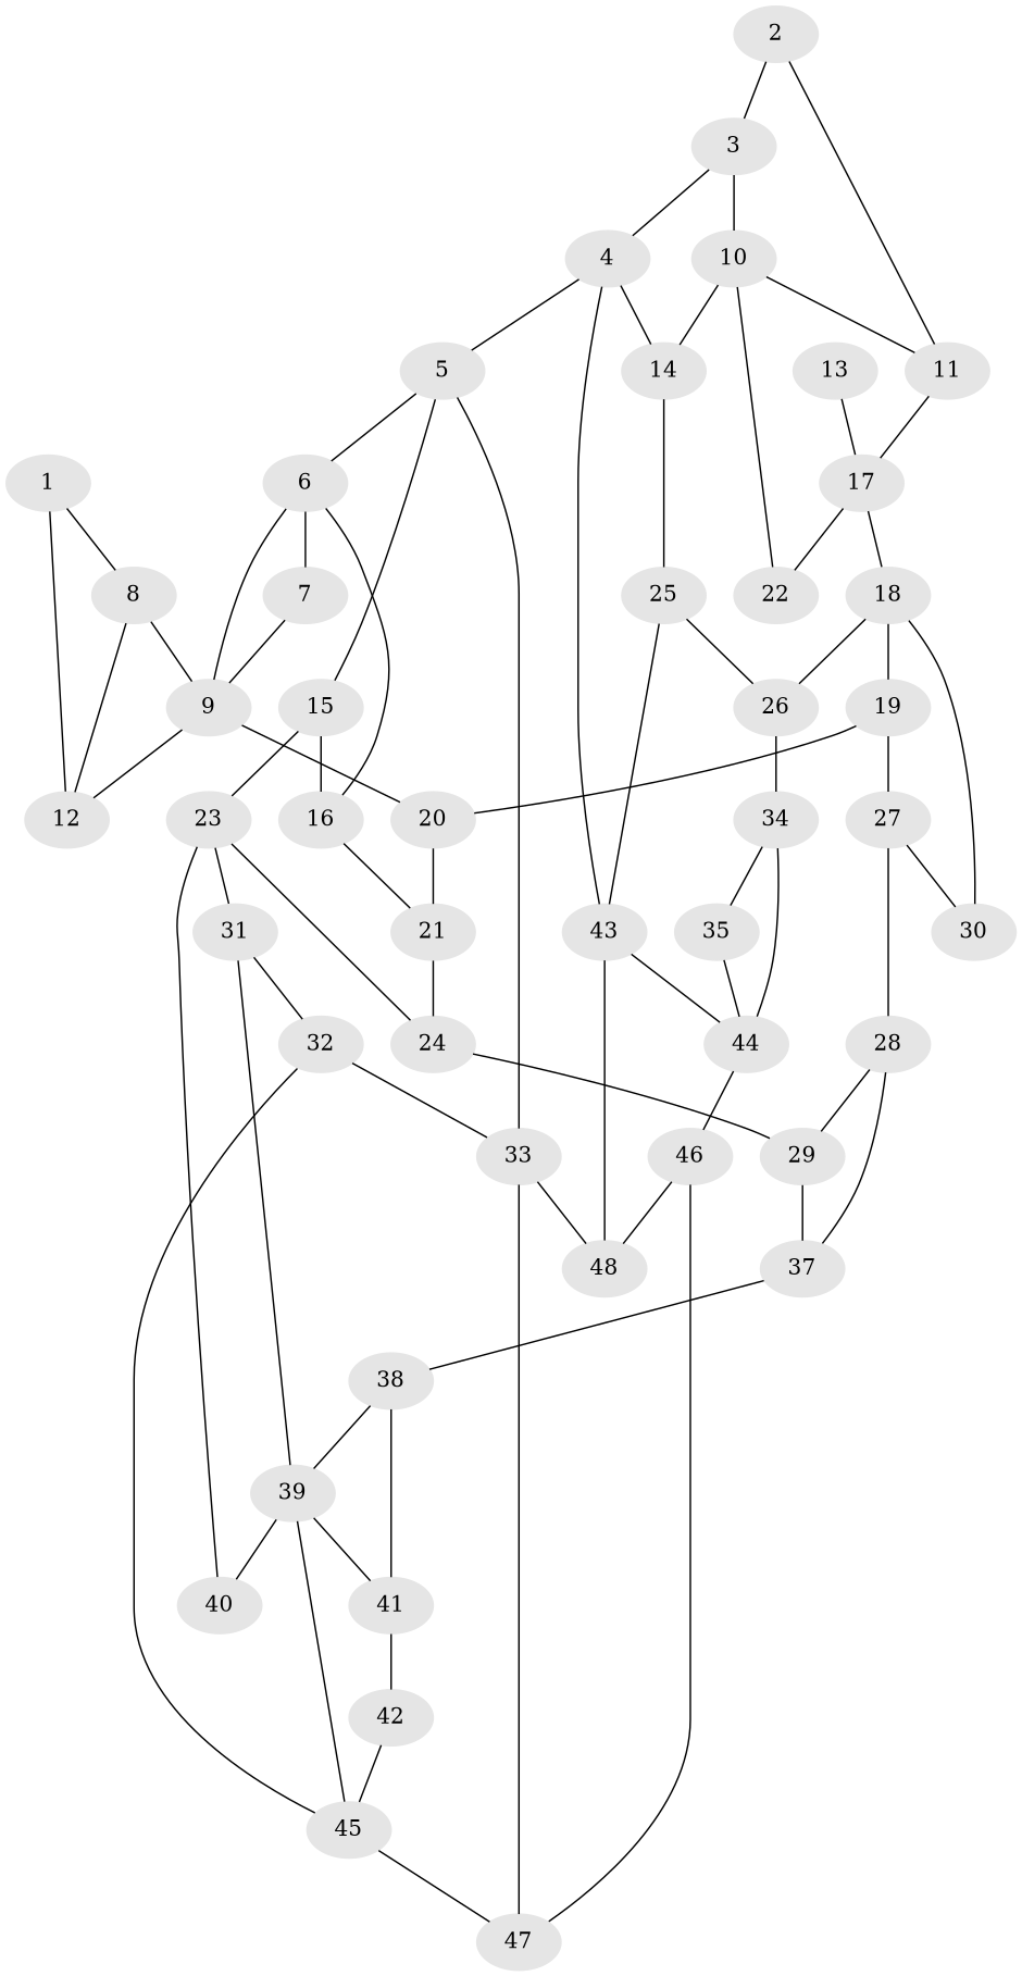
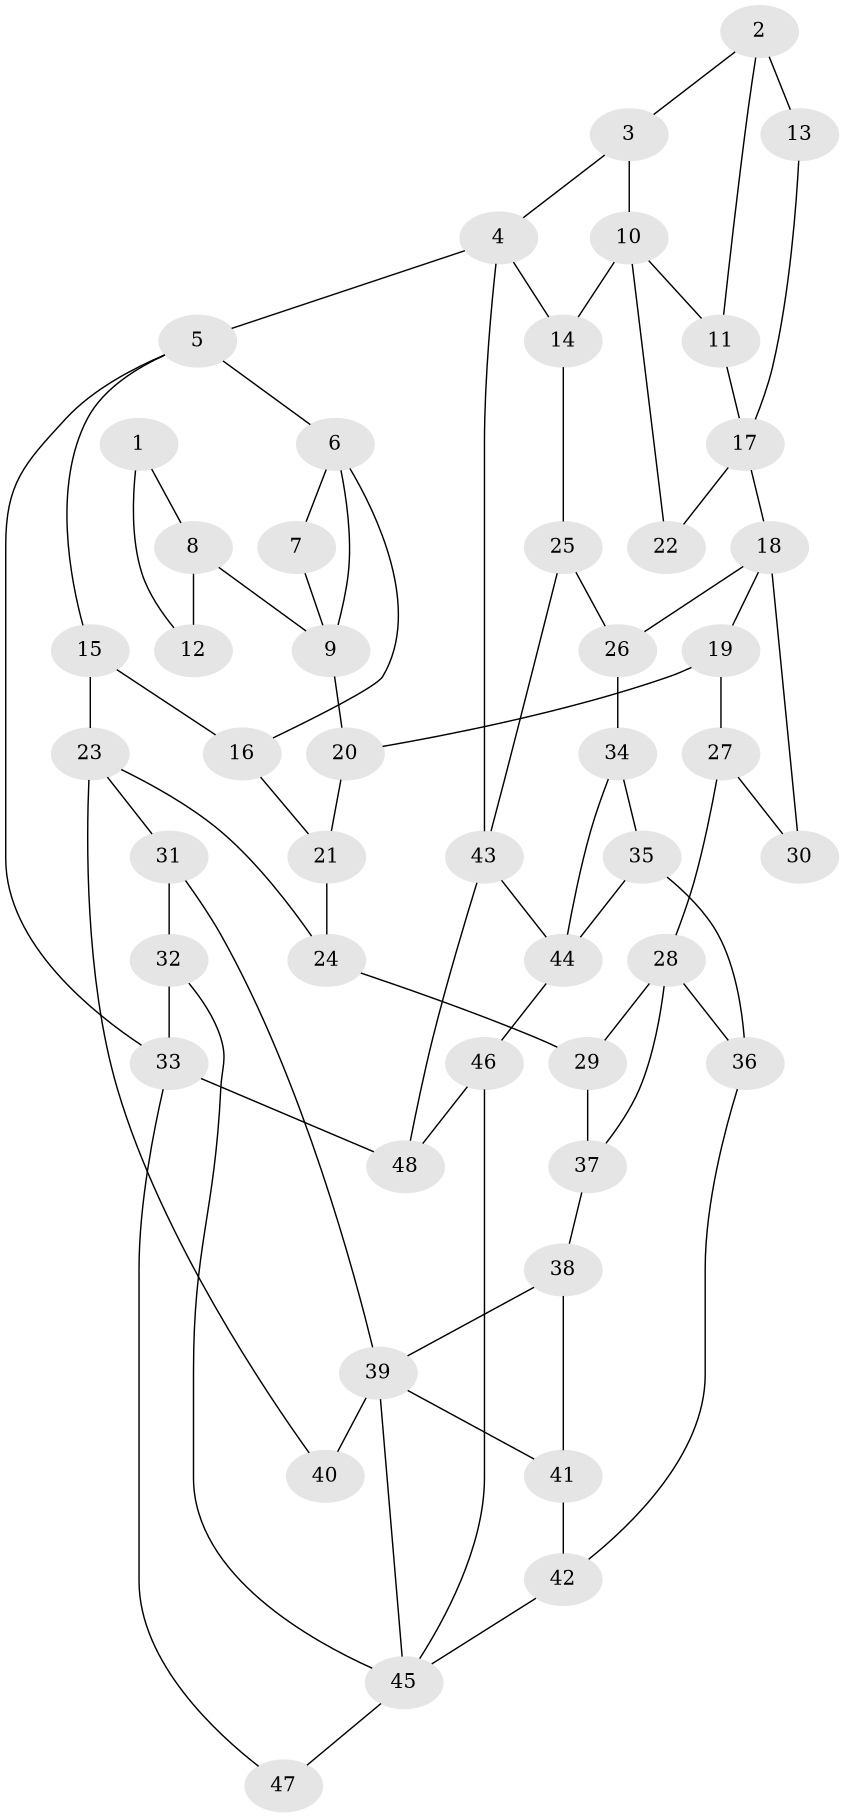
  graph {
    node [color=gray90 style=filled]
    edge [weight=1.0]
    1
    8
    12
    2
    3
    11
    13
    9
    4
    10
    17
    5
    14
    43
    22
    6
    15
    33
    25
    48
    44
    7
    16
    23
    47
    20
    21
    18
    26
    24
    31
    40
    19
    30
    27
    34
    28
    29
    32
    39
    37
    35
+   36
    42
    38
    45
    41
    46
    1 -- 8
    1 -- 12 [weight=2.0]
    8 -- 12
    8 -- 9
    2 -- 3
    2 -- 11
+   2 -- 13 [weight=2.0]
    3 -- 4
    3 -- 10 [weight=2.0]
    11 -- 17
    13 -- 17
-   9 -- 12
    9 -- 20
    4 -- 5
    4 -- 14
    4 -- 43
    10 -- 11
    10 -- 14 [weight=2.0]
    10 -- 22
    17 -- 22 [weight=2.0]
    17 -- 18 [weight=2.0]
    5 -- 6
    5 -- 15
    5 -- 33
    14 -- 25 [weight=2.0]
    43 -- 48 [weight=2.0]
    43 -- 44
    6 -- 9
    6 -- 7
    6 -- 16
    15 -- 16
    15 -- 23 [weight=2.0]
    33 -- 48
    33 -- 47
    25 -- 43 [weight=2.0]
    25 -- 26 [weight=2.0]
    44 -- 46
    7 -- 9
    16 -- 21
    23 -- 24
    23 -- 31
    23 -- 40
    20 -- 21
    21 -- 24
    18 -- 26 [weight=2.0]
    18 -- 19
    18 -- 30
    26 -- 34 [weight=2.0]
    24 -- 29
    31 -- 32
    31 -- 39
    19 -- 20
    19 -- 27
    27 -- 30
    27 -- 28
    34 -- 44 [weight=3.0]
    34 -- 35
    28 -- 29
    28 -- 37
+   28 -- 36
    29 -- 37
    32 -- 33
    32 -- 45
    39 -- 40 [weight=2.0]
    39 -- 45
    39 -- 41
    37 -- 38
    35 -- 44
+   35 -- 36
+   36 -- 42
    42 -- 45
    38 -- 39
    38 -- 41
    45 -- 47
    41 -- 42
    46 -- 48
-   46 -- 47
+   46 -- 45
  }
